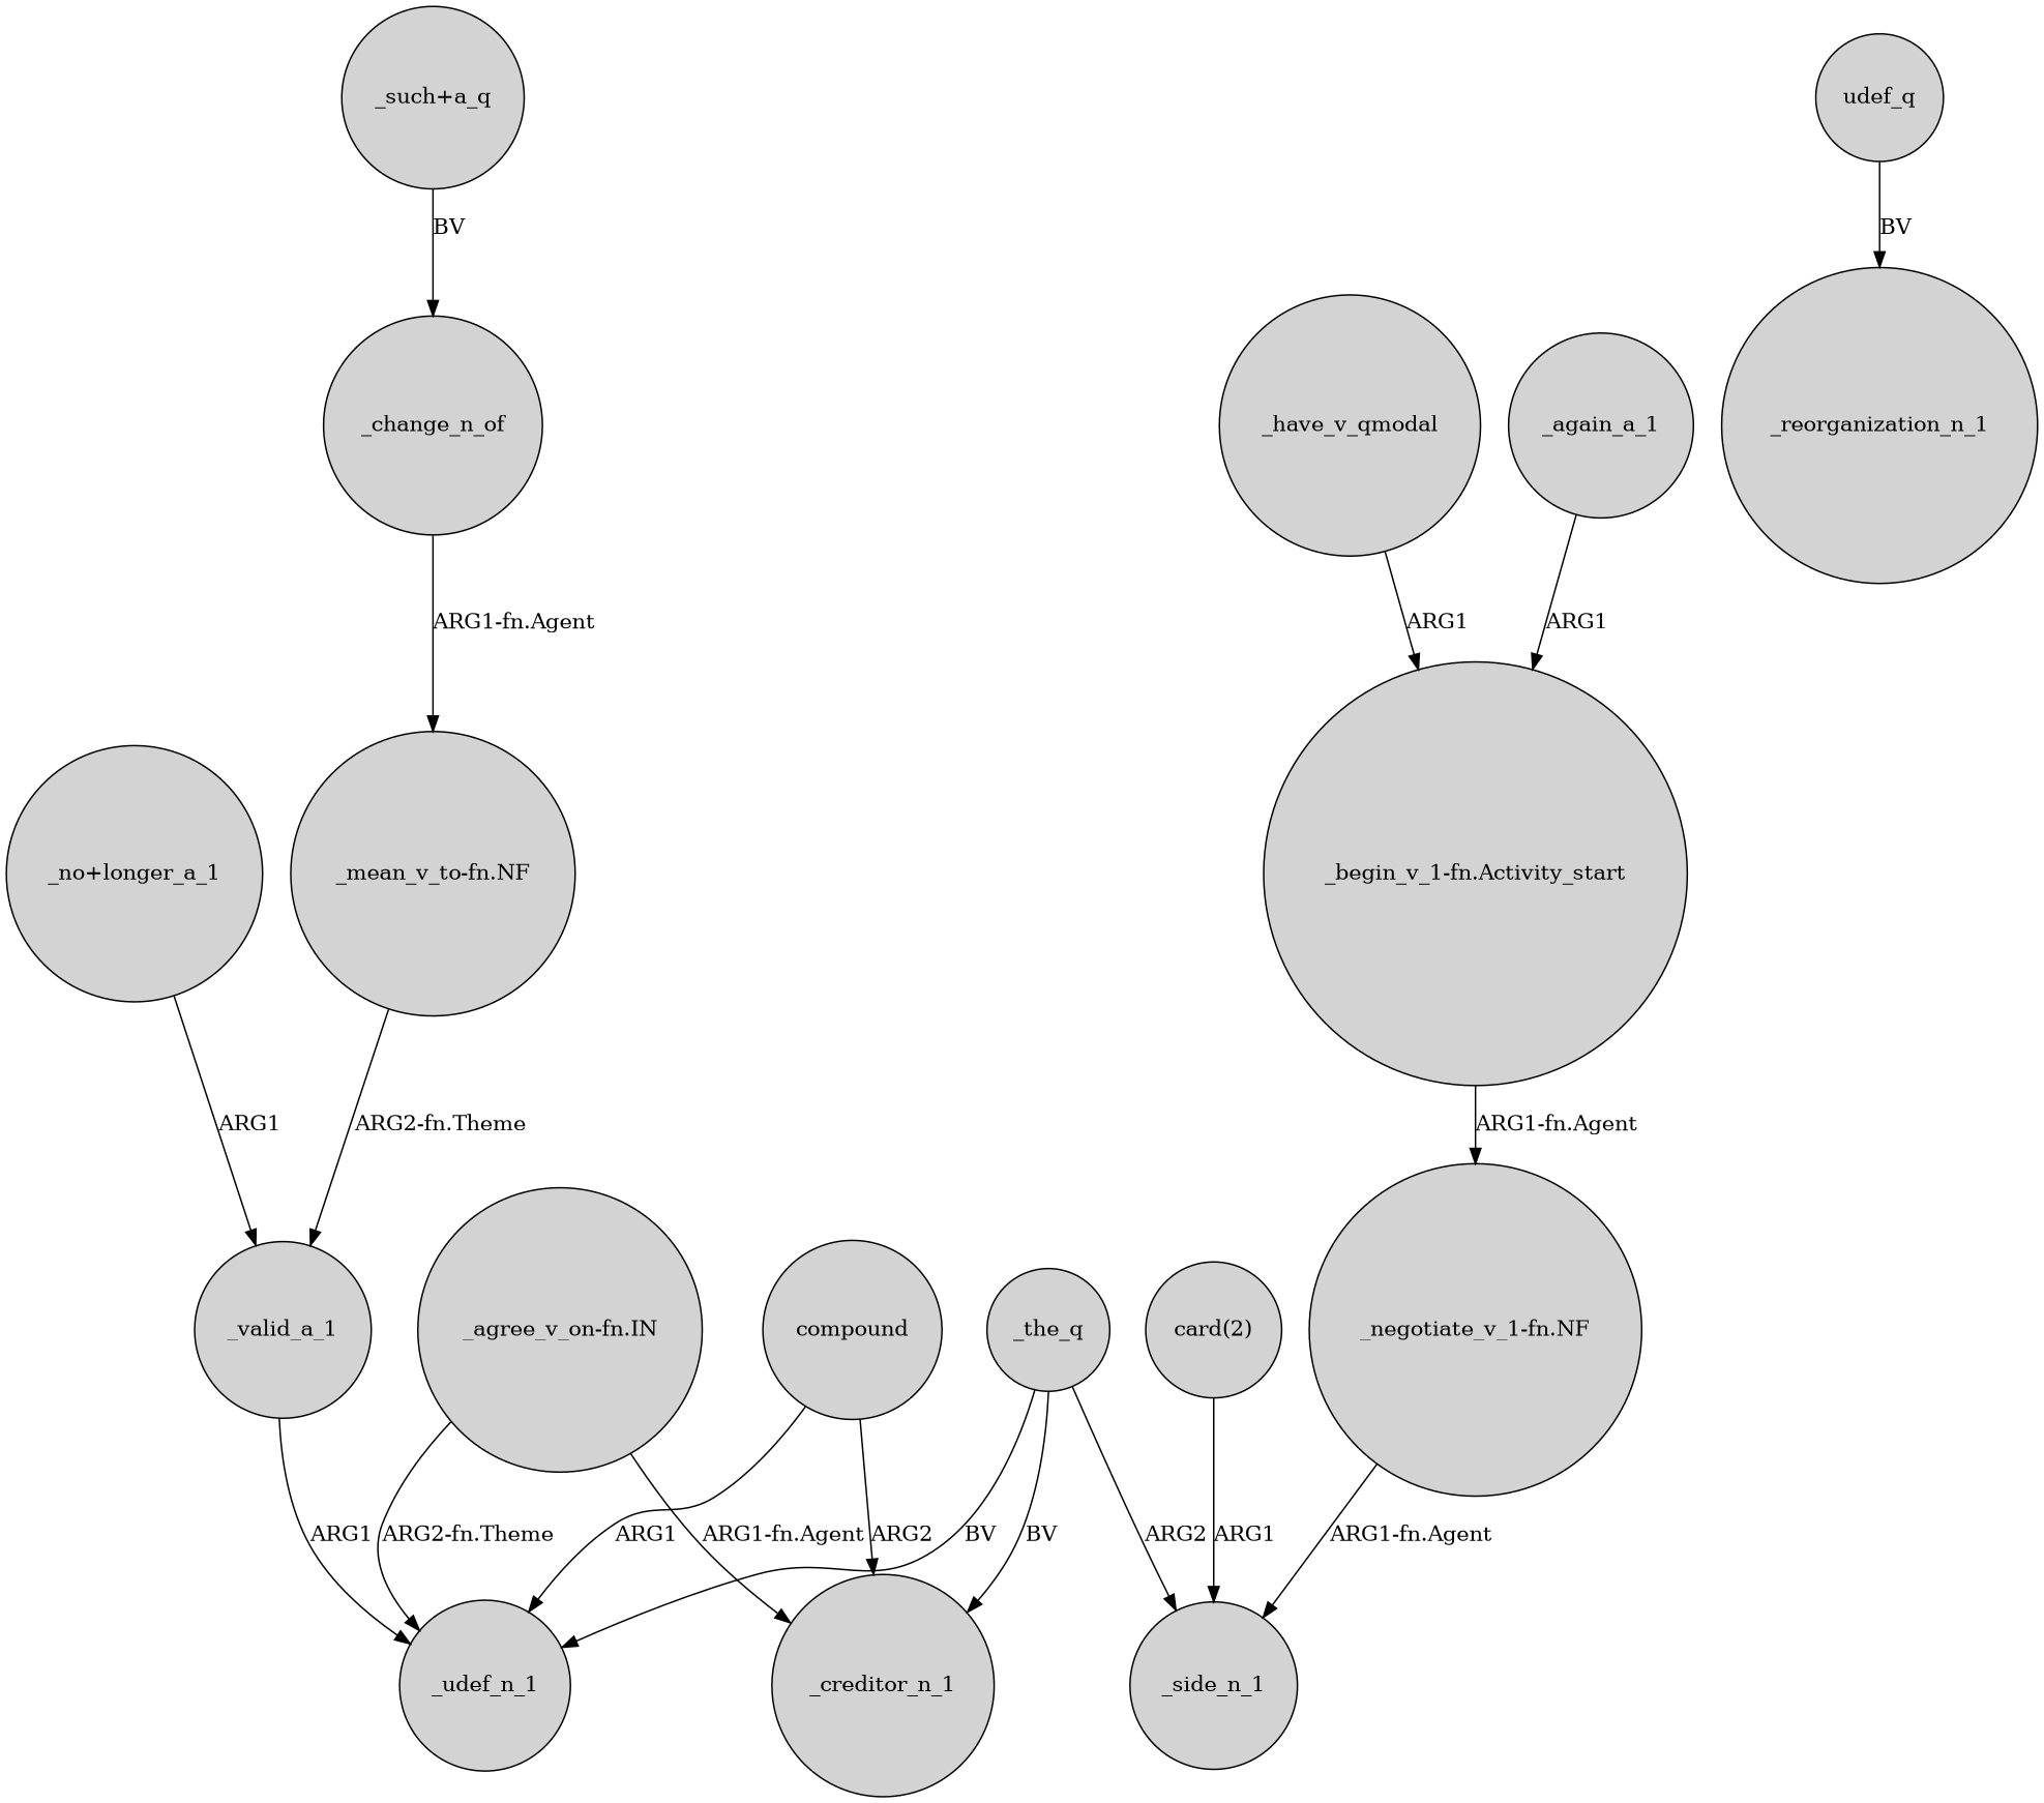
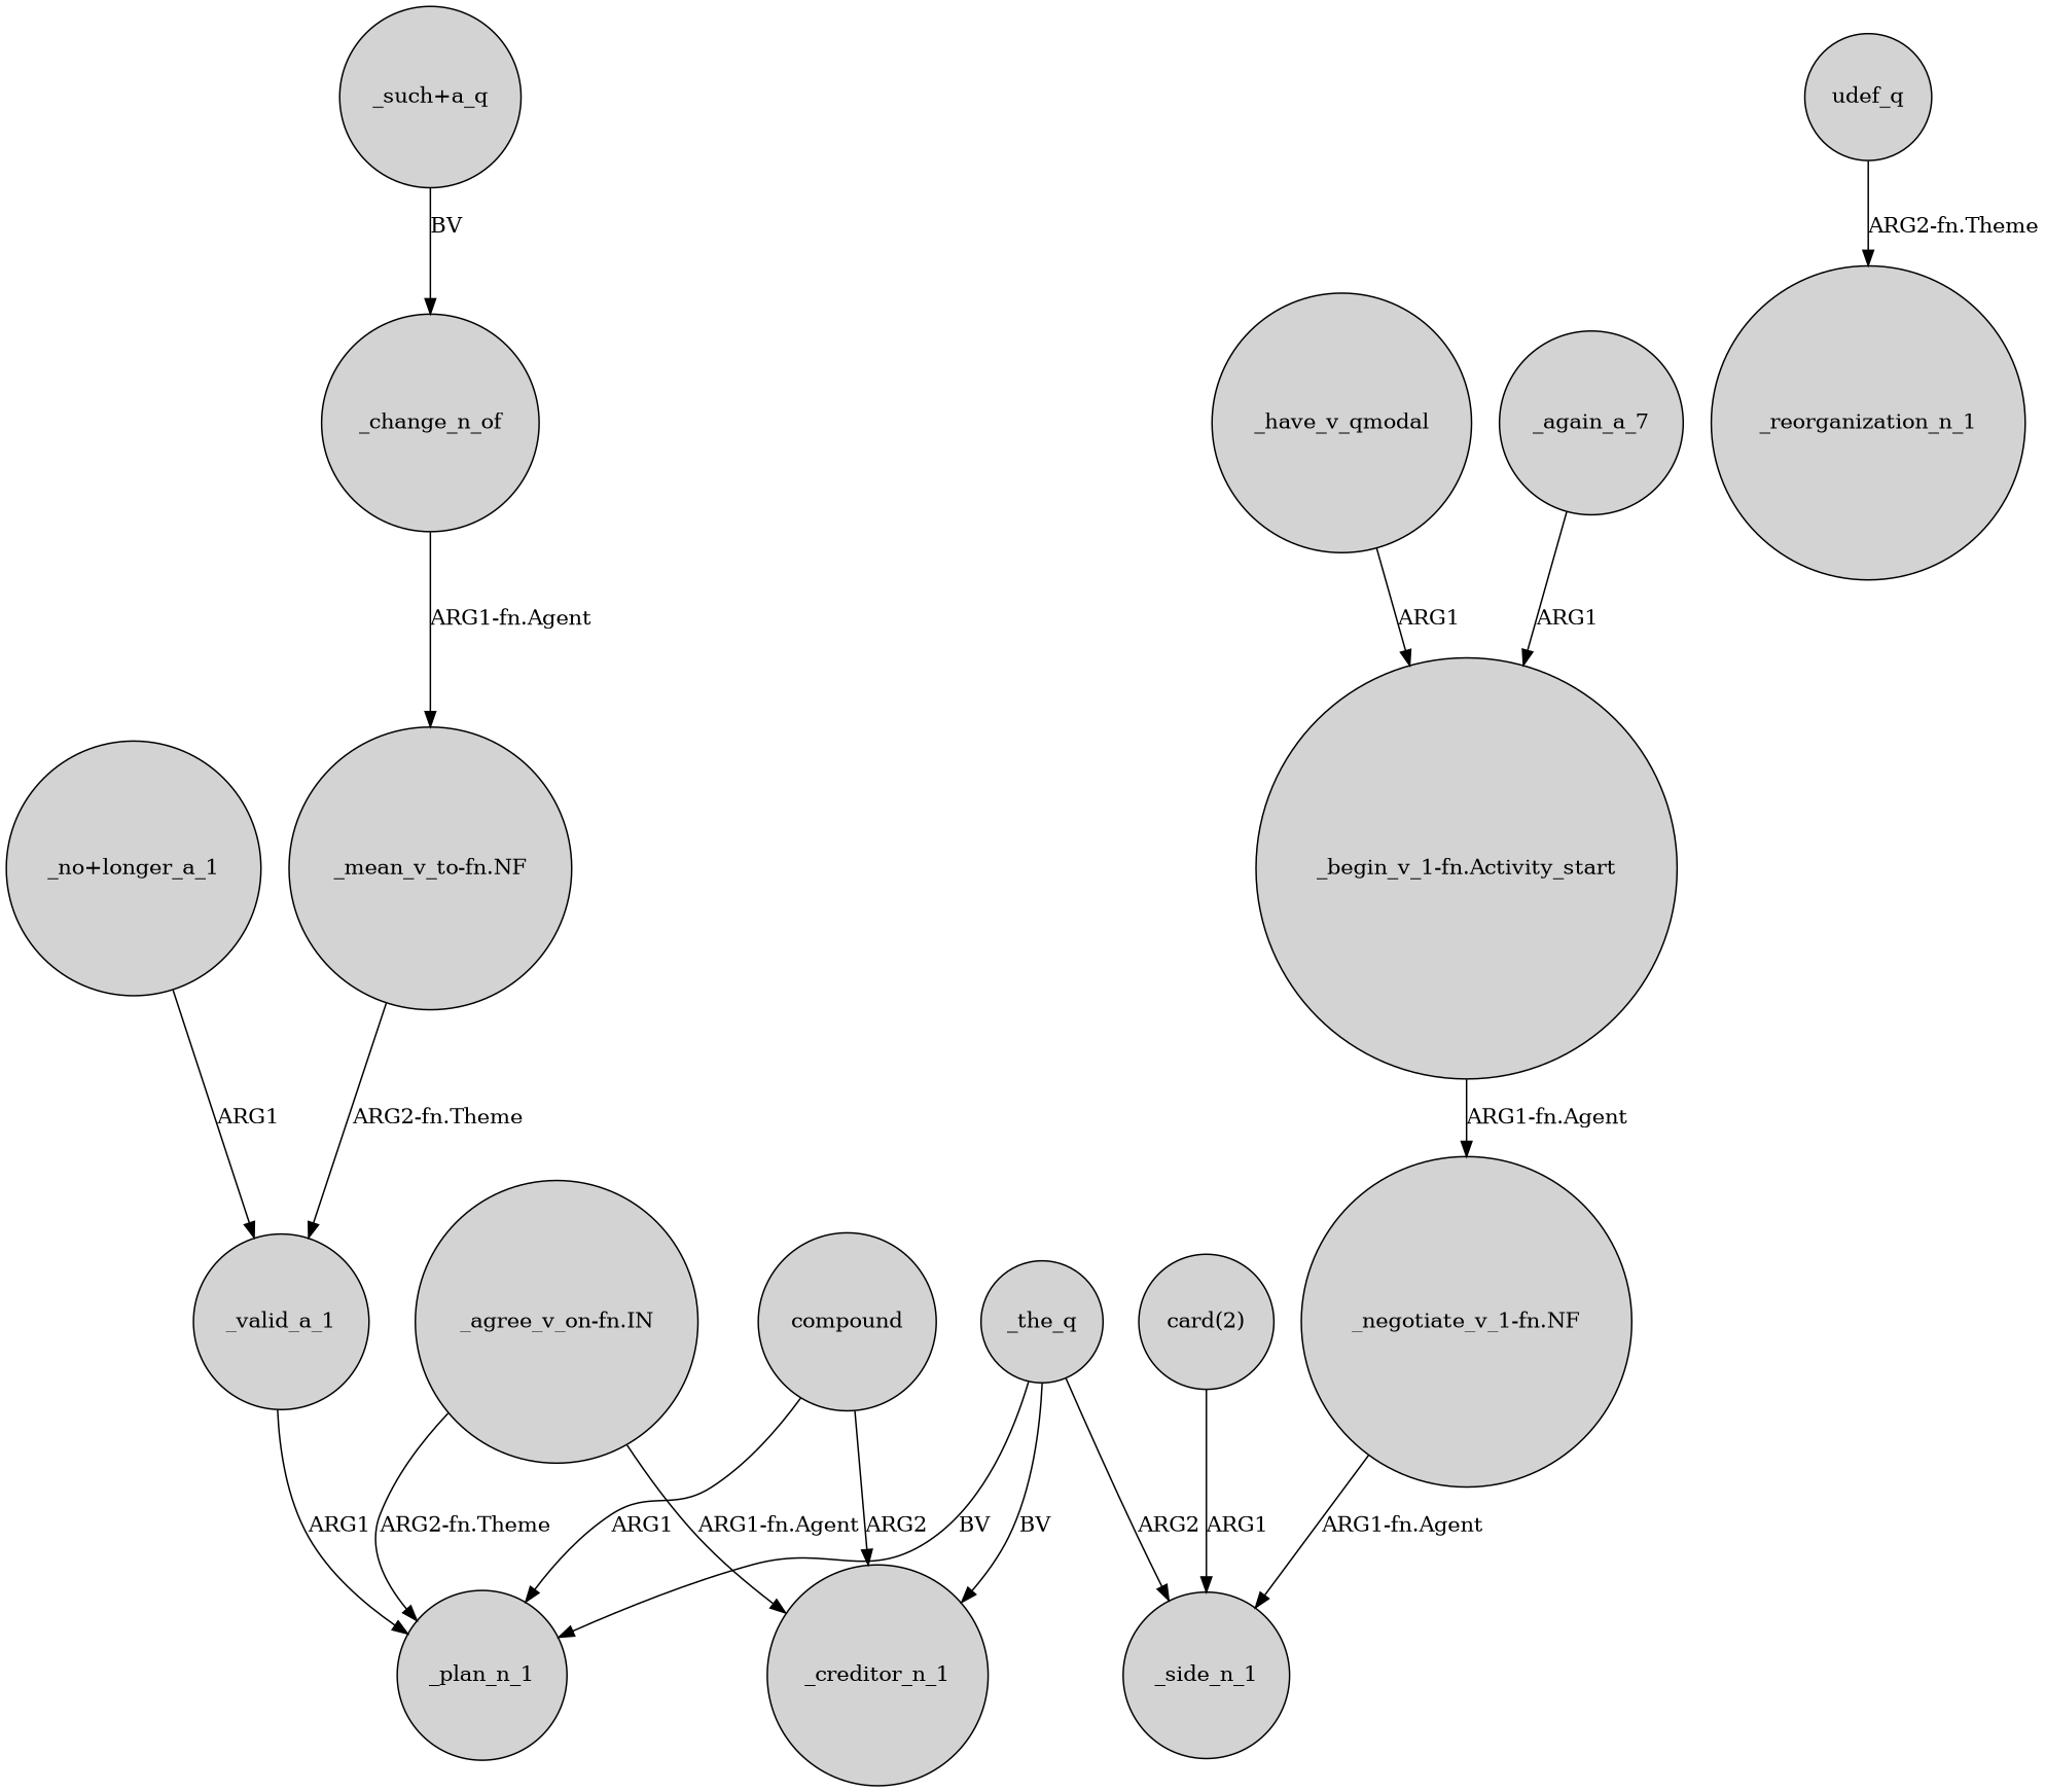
  digraph {
    node [shape=circle style=filled]
    _valid_a_1
-   _plan_n_1 [label=_udef_n_1]
+   _plan_n_1
    "_such+a_q"
    _change_n_of
    "_mean_v_to-fn.NF"
    "card(2)"
    _side_n_1
    "_begin_v_1-fn.Activity_start"
    "_negotiate_v_1-fn.NF"
    compound
    _creditor_n_1
    _the_q
    "_agree_v_on-fn.IN"
-   _again_a_1
+   _again_a_1 [label=_again_a_7]
    udef_q
    _reorganization_n_1
    _have_v_qmodal
    "_no+longer_a_1"
    _valid_a_1 -> _plan_n_1 [label=ARG1]
    "_such+a_q" -> _change_n_of [label=BV]
    _change_n_of -> "_mean_v_to-fn.NF" [label="ARG1-fn.Agent"]
    "_mean_v_to-fn.NF" -> _valid_a_1 [label="ARG2-fn.Theme"]
    "card(2)" -> _side_n_1 [label=ARG1]
    "_begin_v_1-fn.Activity_start" -> "_negotiate_v_1-fn.NF" [label="ARG1-fn.Agent"]
    "_negotiate_v_1-fn.NF" -> _side_n_1 [label="ARG1-fn.Agent"]
    compound -> _plan_n_1 [label=ARG1]
    compound -> _creditor_n_1 [label=ARG2]
    _the_q -> _plan_n_1 [label=BV]
    _the_q -> _side_n_1 [label=ARG2]
    _the_q -> _creditor_n_1 [label=BV]
    "_agree_v_on-fn.IN" -> _plan_n_1 [label="ARG2-fn.Theme"]
    "_agree_v_on-fn.IN" -> _creditor_n_1 [label="ARG1-fn.Agent"]
    _again_a_1 -> "_begin_v_1-fn.Activity_start" [label=ARG1]
-   udef_q -> _reorganization_n_1 [label=BV]
+   udef_q -> _reorganization_n_1 [label="ARG2-fn.Theme"]
    _have_v_qmodal -> "_begin_v_1-fn.Activity_start" [label=ARG1]
    "_no+longer_a_1" -> _valid_a_1 [label=ARG1]
  }
